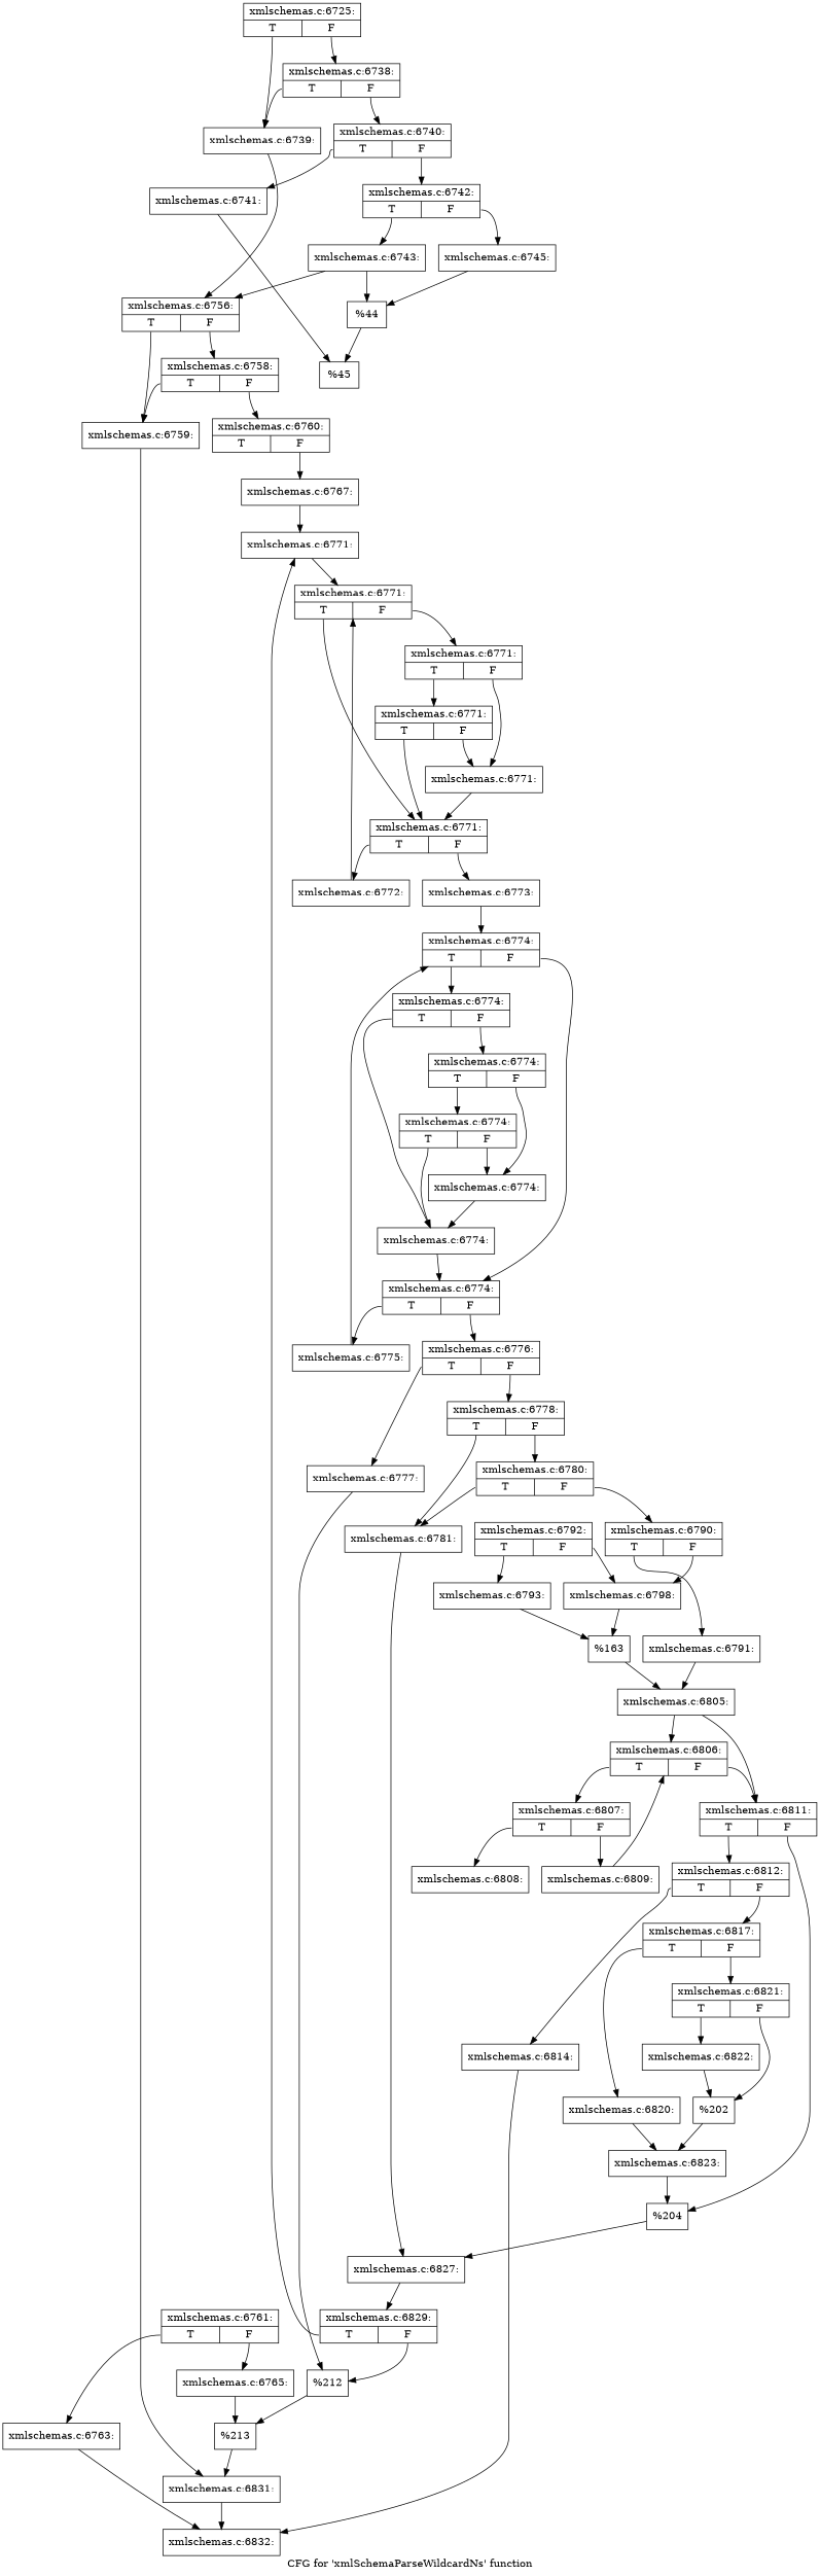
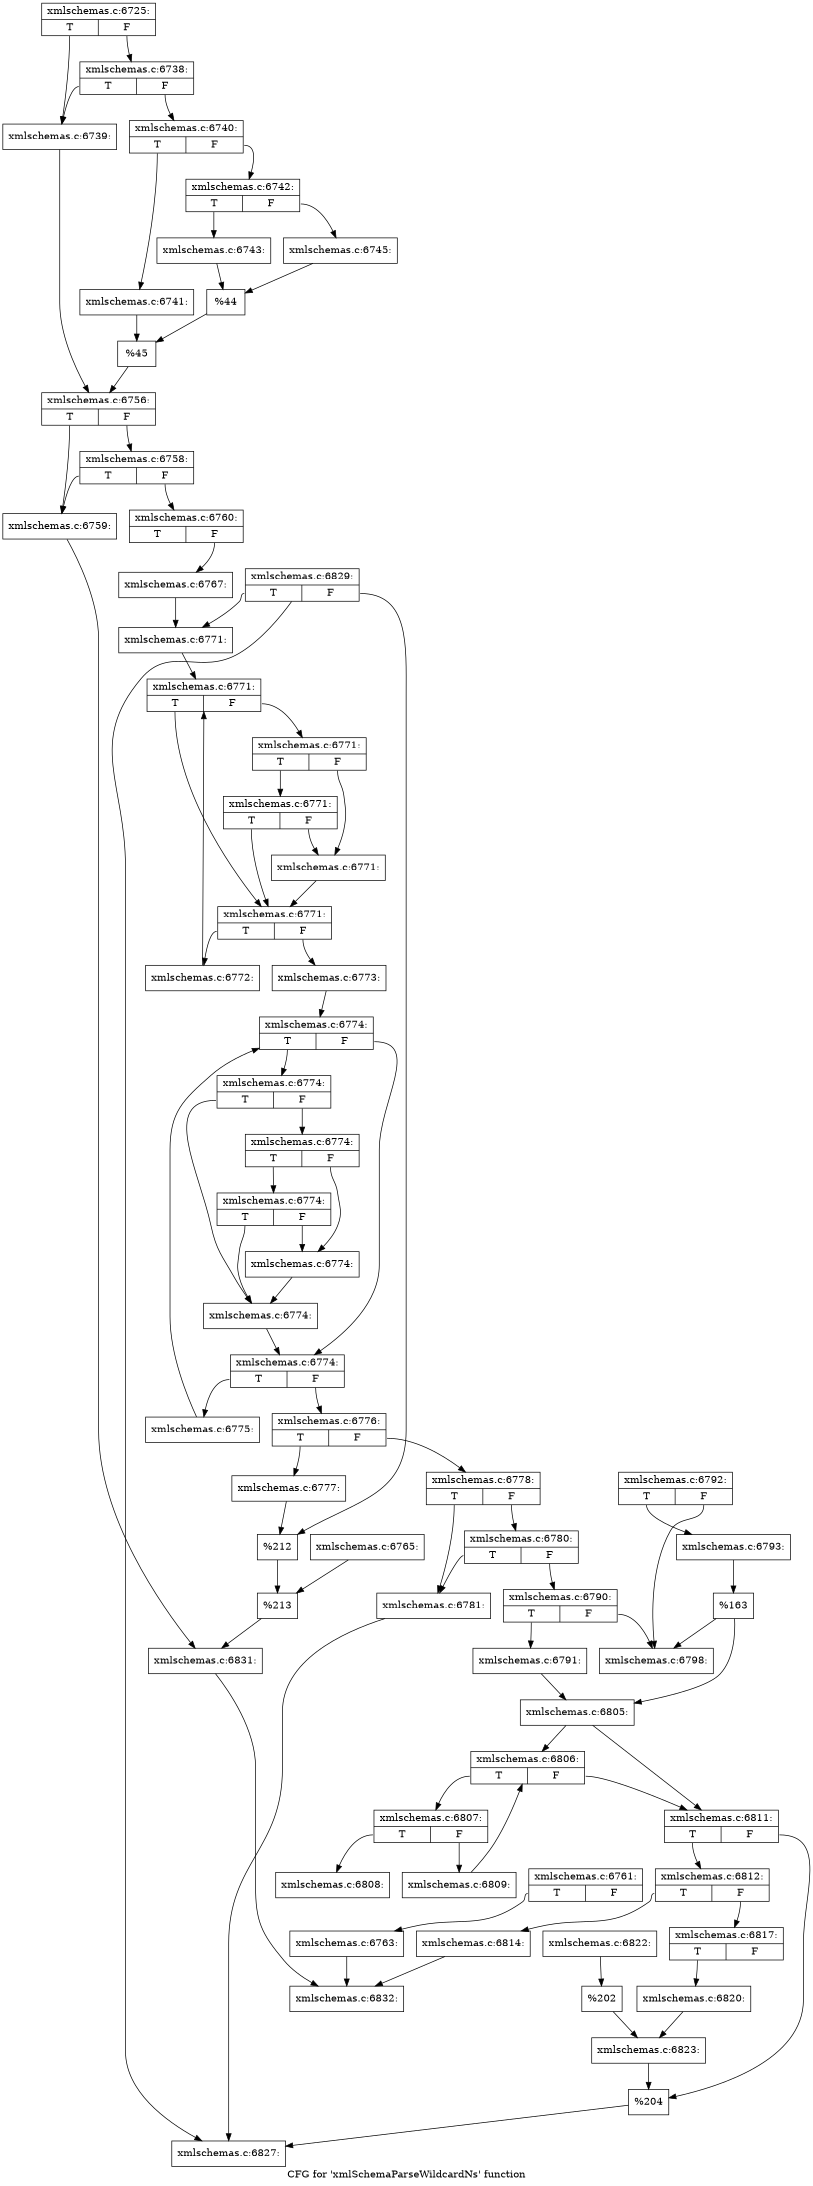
  digraph {
    label="CFG for 'xmlSchemaParseWildcardNs' function"
    node [shape=record]
    n1 [label="{xmlschemas.c:6725:|{<s0>T|<s1>F}}"]
    n2 [label="{xmlschemas.c:6739:}"]
    n3 [label="{xmlschemas.c:6738:|{<s0>T|<s1>F}}"]
    n4 [label="{xmlschemas.c:6756:|{<s0>T|<s1>F}}"]
    n5 [label="{xmlschemas.c:6740:|{<s0>T|<s1>F}}"]
    n6 [label="{xmlschemas.c:6759:}"]
    n7 [label="{xmlschemas.c:6758:|{<s0>T|<s1>F}}"]
    n8 [label="{xmlschemas.c:6741:}"]
    n9 [label="{xmlschemas.c:6742:|{<s0>T|<s1>F}}"]
    n10 [label="{%45}"]
    n11 [label="{xmlschemas.c:6743:}"]
    n12 [label="{xmlschemas.c:6745:}"]
    n13 [label="{xmlschemas.c:6831:}"]
    n14 [label="{xmlschemas.c:6760:|{<s0>T|<s1>F}}"]
    n15 [label="{%44}"]
    n16 [label="{xmlschemas.c:6832:}"]
    n17 [label="{xmlschemas.c:6767:}"]
    n18 [label="{xmlschemas.c:6761:|{<s0>T|<s1>F}}"]
    n19 [label="{xmlschemas.c:6763:}"]
    n20 [label="{xmlschemas.c:6765:}"]
    n21 [label="{xmlschemas.c:6771:}"]
    n22 [label="{%213}"]
    n23 [label="{xmlschemas.c:6771:|{<s0>T|<s1>F}}"]
    n24 [label="{xmlschemas.c:6771:|{<s0>T|<s1>F}}"]
    n25 [label="{xmlschemas.c:6771:|{<s0>T|<s1>F}}"]
    n26 [label="{xmlschemas.c:6772:}"]
    n27 [label="{xmlschemas.c:6773:}"]
    n28 [label="{xmlschemas.c:6771:|{<s0>T|<s1>F}}"]
    n29 [label="{xmlschemas.c:6771:}"]
    n30 [label="{xmlschemas.c:6774:|{<s0>T|<s1>F}}"]
    n31 [label="{xmlschemas.c:6774:|{<s0>T|<s1>F}}"]
    n32 [label="{xmlschemas.c:6774:|{<s0>T|<s1>F}}"]
    n33 [label="{xmlschemas.c:6774:}"]
    n34 [label="{xmlschemas.c:6774:|{<s0>T|<s1>F}}"]
    n35 [label="{xmlschemas.c:6775:}"]
    n36 [label="{xmlschemas.c:6776:|{<s0>T|<s1>F}}"]
    n37 [label="{xmlschemas.c:6774:|{<s0>T|<s1>F}}"]
    n38 [label="{xmlschemas.c:6774:}"]
    n39 [label="{xmlschemas.c:6777:}"]
    n40 [label="{xmlschemas.c:6778:|{<s0>T|<s1>F}}"]
    n41 [label="{%212}"]
    n42 [label="{xmlschemas.c:6781:}"]
    n43 [label="{xmlschemas.c:6780:|{<s0>T|<s1>F}}"]
    n44 [label="{xmlschemas.c:6827:}"]
    n45 [label="{xmlschemas.c:6790:|{<s0>T|<s1>F}}"]
    n46 [label="{xmlschemas.c:6829:|{<s0>T|<s1>F}}"]
    n47 [label="{xmlschemas.c:6791:}"]
    n48 [label="{xmlschemas.c:6798:}"]
    n49 [label="{xmlschemas.c:6805:}"]
    n50 [label="{xmlschemas.c:6792:|{<s0>T|<s1>F}}"]
    n51 [label="{xmlschemas.c:6793:}"]
    n52 [label="{xmlschemas.c:6806:|{<s0>T|<s1>F}}"]
    n53 [label="{xmlschemas.c:6811:|{<s0>T|<s1>F}}"]
    n54 [label="{%163}"]
    n55 [label="{xmlschemas.c:6807:|{<s0>T|<s1>F}}"]
    n56 [label="{xmlschemas.c:6808:}"]
    n57 [label="{xmlschemas.c:6809:}"]
    n58 [label="{xmlschemas.c:6812:|{<s0>T|<s1>F}}"]
    n59 [label="{%204}"]
    n60 [label="{xmlschemas.c:6814:}"]
    n61 [label="{xmlschemas.c:6817:|{<s0>T|<s1>F}}"]
    n62 [label="{xmlschemas.c:6820:}"]
-   n63 [label="{xmlschemas.c:6821:|{<s0>T|<s1>F}}"]
    n64 [label="{xmlschemas.c:6823:}"]
    n65 [label="{xmlschemas.c:6822:}"]
    n66 [label="{%202}"]
    n1 -> n2 [tailport=s0]
    n1 -> n3 [tailport=s1]
    n2 -> n4
    n3 -> n2 [tailport=s0]
    n3 -> n5 [tailport=s1]
    n4 -> n6 [tailport=s0]
    n4 -> n7 [tailport=s1]
    n5 -> n8 [tailport=s0]
    n5 -> n9 [tailport=s1]
    n6 -> n13
    n7 -> n6 [tailport=s0]
    n7 -> n14 [tailport=s1]
    n8 -> n10
    n9 -> n11 [tailport=s0]
    n9 -> n12 [tailport=s1]
-   n11 -> n4
+   n10 -> n4
    n11 -> n15
    n12 -> n15
    n13 -> n16
    n14 -> n17 [tailport=s1]
    n15 -> n10
    n17 -> n21
    n18 -> n19 [tailport=s0]
-   n18 -> n20 [tailport=s1]
    n19 -> n16
    n20 -> n22
    n21 -> n23
    n22 -> n13
    n23 -> n24 [tailport=s0]
    n23 -> n25 [tailport=s1]
    n24 -> n26 [tailport=s0]
    n24 -> n27 [tailport=s1]
    n25 -> n28 [tailport=s0]
    n25 -> n29 [tailport=s1]
    n26 -> n23
    n27 -> n30
    n28 -> n24 [tailport=s0]
    n28 -> n29 [tailport=s1]
    n29 -> n24
    n30 -> n31 [tailport=s0]
    n30 -> n32 [tailport=s1]
    n31 -> n33 [tailport=s0]
    n31 -> n34 [tailport=s1]
    n32 -> n35 [tailport=s0]
    n32 -> n36 [tailport=s1]
    n33 -> n32
    n34 -> n37 [tailport=s0]
    n34 -> n38 [tailport=s1]
    n35 -> n30
    n36 -> n39 [tailport=s0]
    n36 -> n40 [tailport=s1]
    n37 -> n33 [tailport=s0]
    n37 -> n38 [tailport=s1]
    n38 -> n33
    n39 -> n41
    n40 -> n42 [tailport=s0]
    n40 -> n43 [tailport=s1]
    n41 -> n22
    n42 -> n44
    n43 -> n42 [tailport=s0]
    n43 -> n45 [tailport=s1]
-   n44 -> n46
+   n46 -> n44
    n45 -> n47 [tailport=s0]
    n45 -> n48 [tailport=s1]
    n46 -> n21 [tailport=s0]
    n46 -> n41 [tailport=s1]
    n47 -> n49
-   n48 -> n54
+   n54 -> n48
    n49 -> n52
    n49 -> n53
    n50 -> n48 [tailport=s1]
    n50 -> n51 [tailport=s0]
    n51 -> n54
    n52 -> n53 [tailport=s1]
    n52 -> n55 [tailport=s0]
    n53 -> n58 [tailport=s0]
    n53 -> n59 [tailport=s1]
    n54 -> n49
    n55 -> n56 [tailport=s0]
    n55 -> n57 [tailport=s1]
    n57 -> n52
    n58 -> n60 [tailport=s0]
    n58 -> n61 [tailport=s1]
    n59 -> n44
    n60 -> n16
    n61 -> n62 [tailport=s0]
-   n61 -> n63 [tailport=s1]
    n62 -> n64
-   n63 -> n65 [tailport=s0]
-   n63 -> n66 [tailport=s1]
    n64 -> n59
    n65 -> n66
    n66 -> n64
  }
